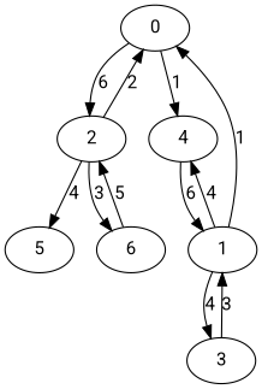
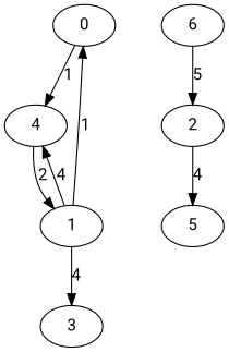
  strict digraph {
    fontname=Roboto
    node [fontname=Roboto]
    edge [fontname=Roboto]
    0
    2
    4
    1
    3
    5
    6
-   0 -> 2 [label=6]
    0 -> 4 [label=1]
-   2 -> 0 [label=2]
    2 -> 5 [label=4]
-   2 -> 6 [label=3]
-   4 -> 1 [label=6]
+   4 -> 1 [label=2]
    1 -> 0 [label=1]
    1 -> 4 [label=4]
    1 -> 3 [label=4]
-   3 -> 1 [label=3]
    6 -> 2 [label=5]
  }
